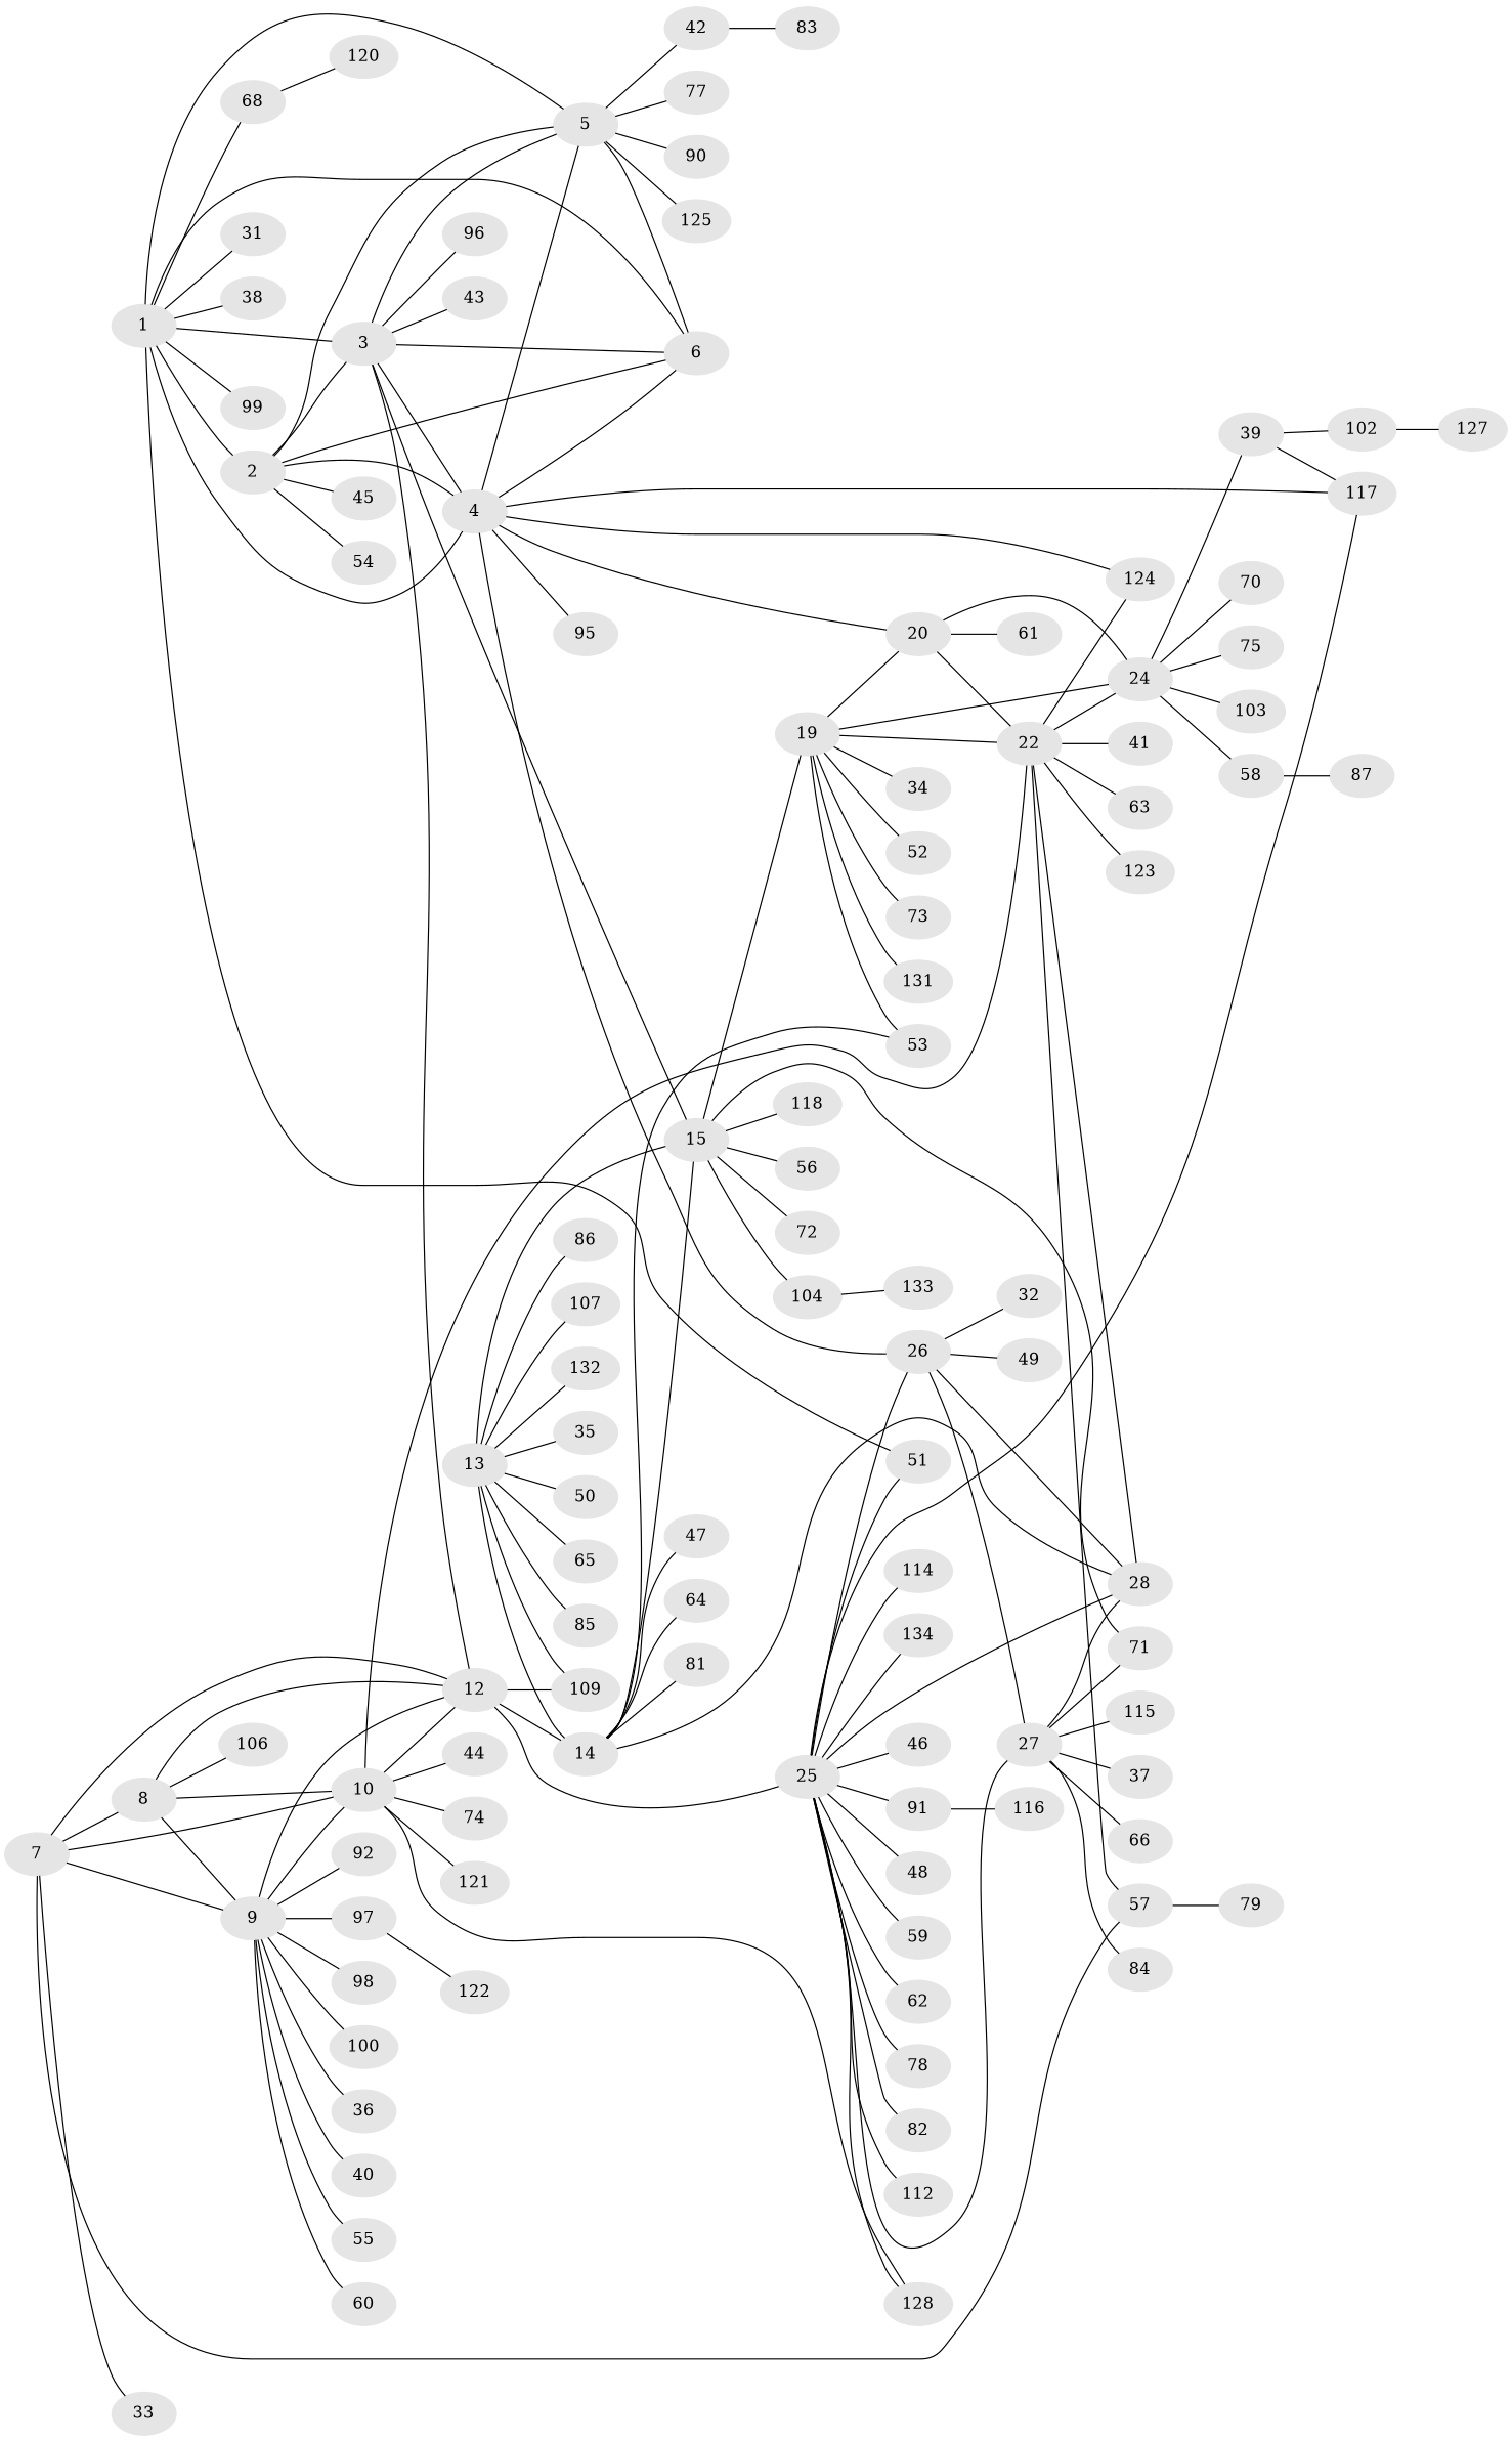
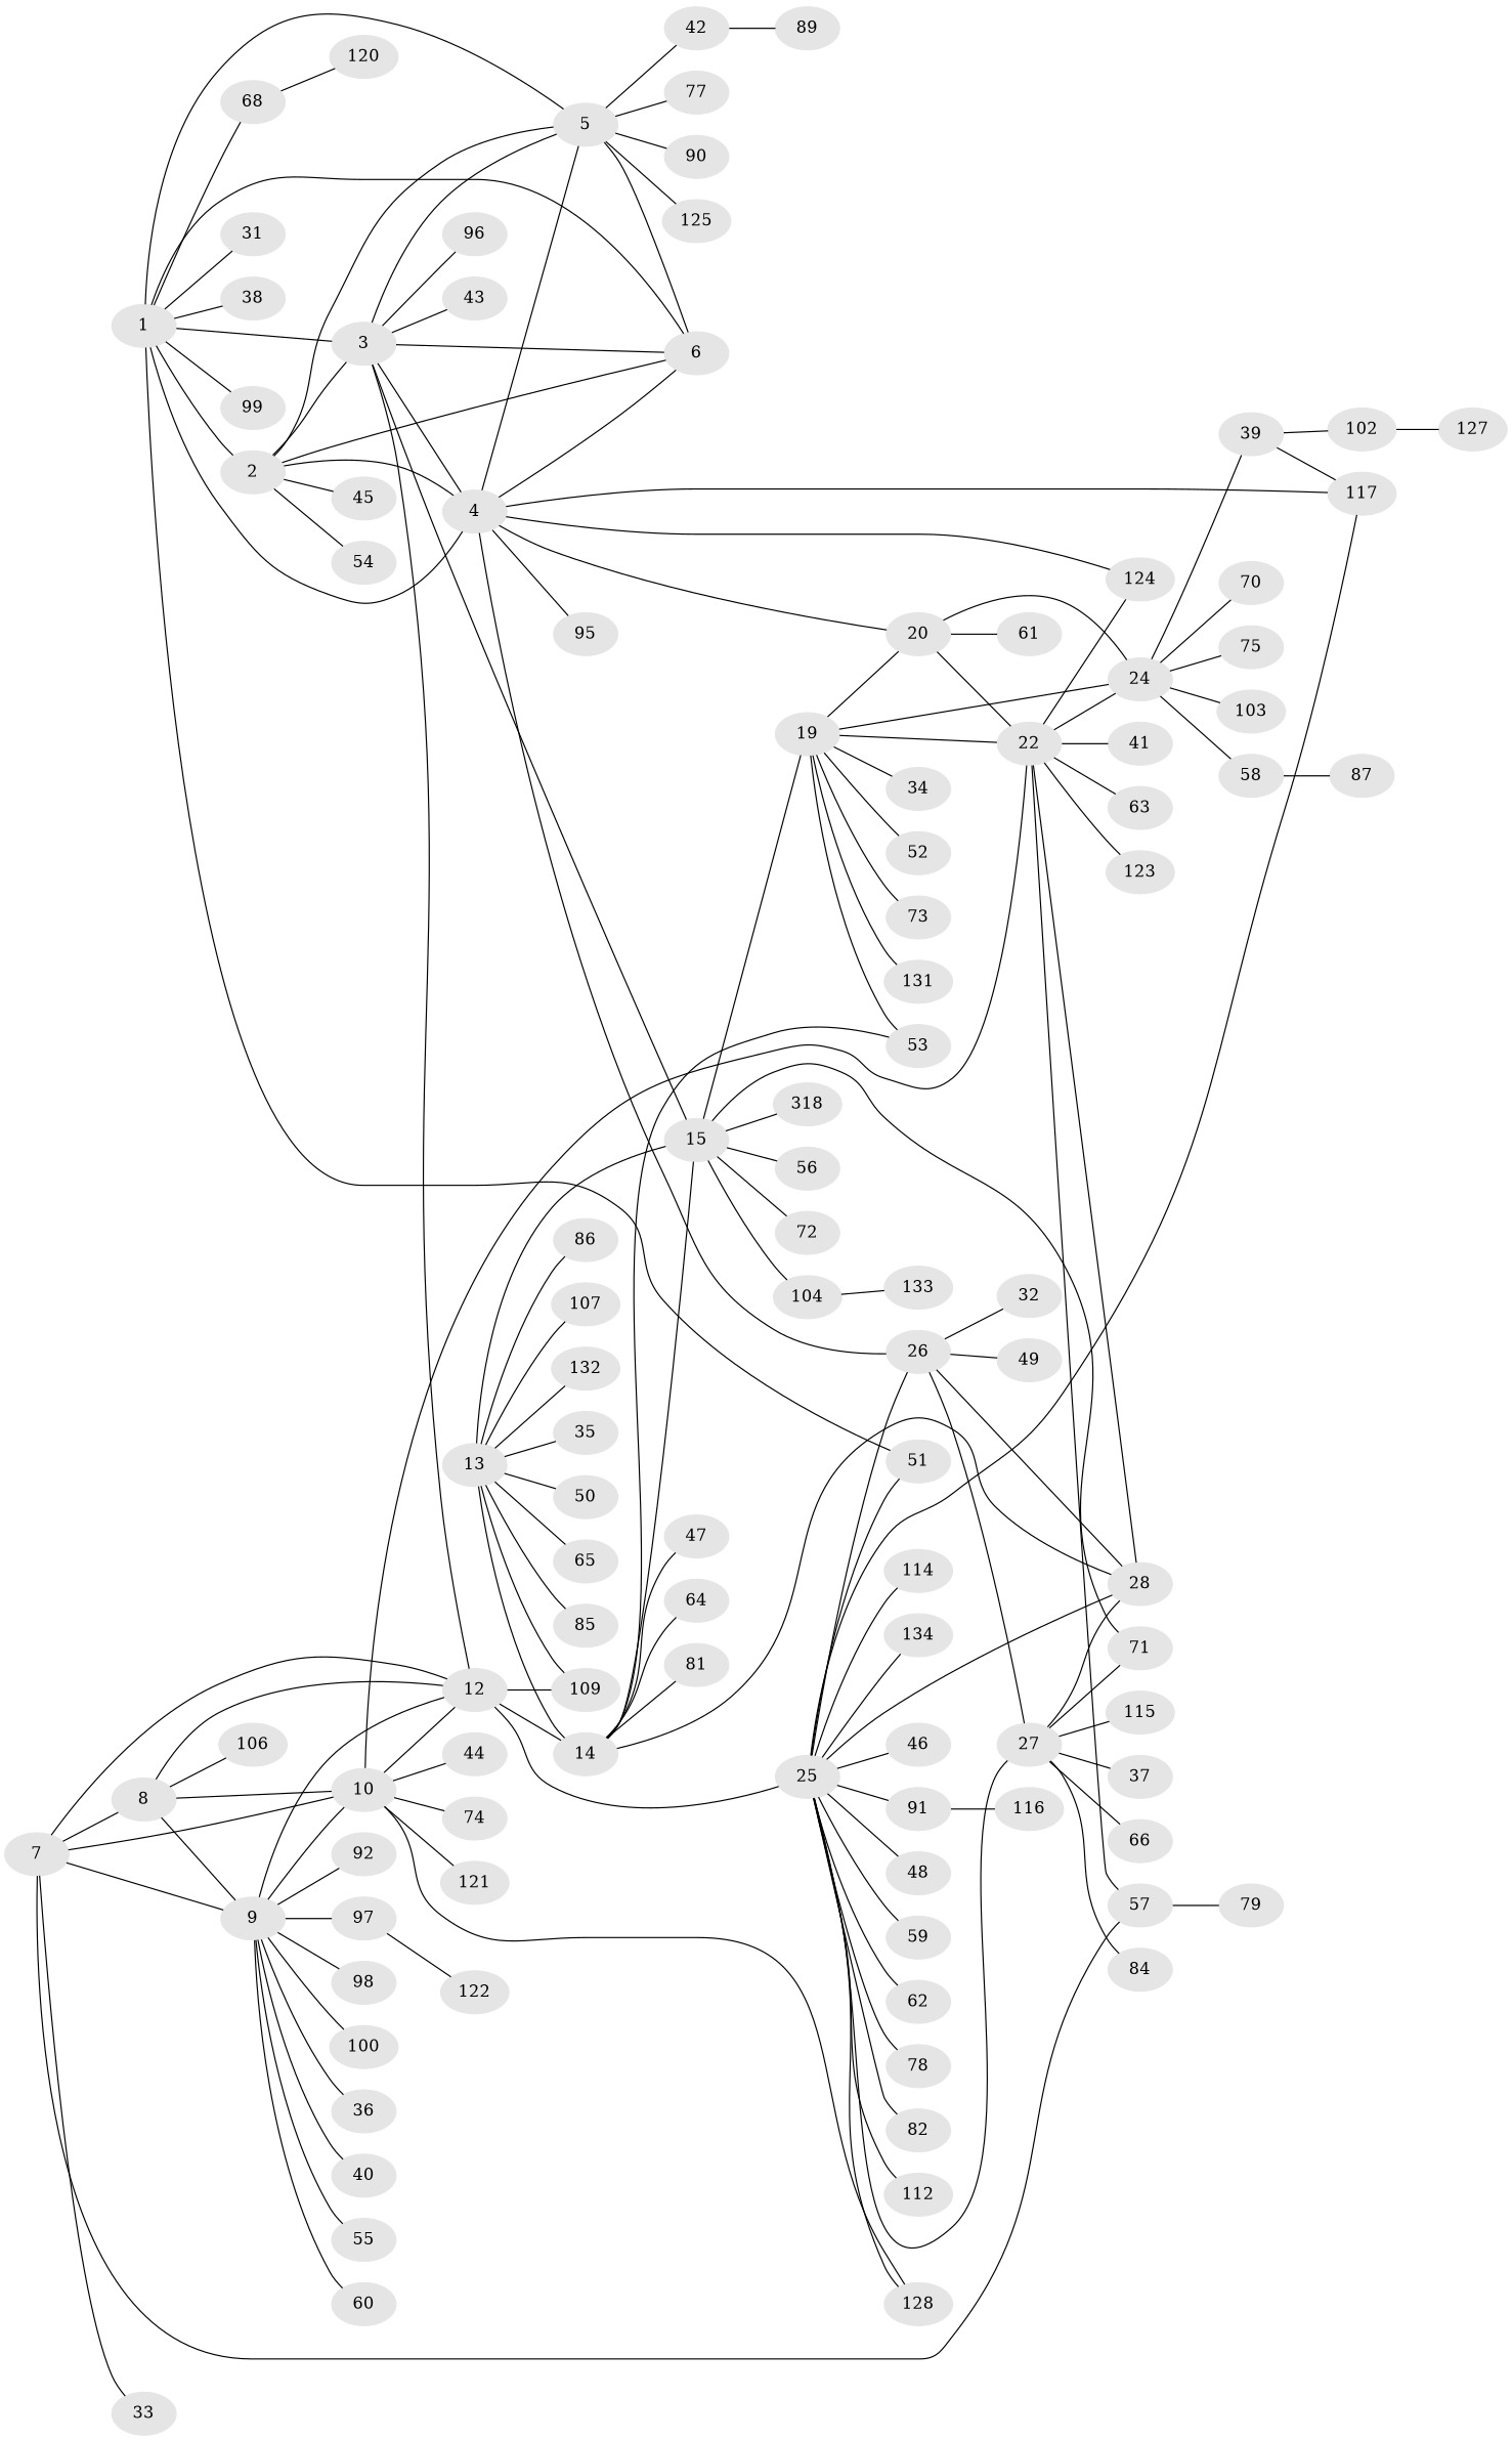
  graph {
    rankdir=LR
    node [color=gray90 style=filled]
    1 [super="+101"]
    2 [super="+113"]
    3 [super="+111"]
    4 [super="+105"]
    5 [super="+110"]
    6
    31
    38
    51
    68
    99
    45
    54
    12 [super="+119"]
    15 [super="+16"]
    43
    96
    20
    26 [super="+108"]
    95
    117
    124
    42
    77 [super="+80"]
    90
    125
    120
    14 [super="+17"]
    25 [super="+30"]
    109
    19 [super="+21"]
    56
    71
    72
    104
-   118
+   118 [label=318]
    22 [super="+23"]
    24 [super="+126"]
    61
    28 [super="+29"]
    27 [super="+69"]
    32
    49
-   89 [label=83]
+   89
    7 [super="+94"]
    8
    9 [super="+67"]
    10 [super="+11"]
    33 [super="+129"]
    57 [super="+83"]
    106
    36
    40
    55
    60
    92
    97
    98
    100
    44
    74
    121
    128
    79
    122
    41
    63
    123
    47
    53
    64 [super="+88"]
    81
    46
    48
    59
    62
    78
    82
    91
    112
    114
    134
    13 [super="+18"]
    35 [super="+93"]
    50
    65
    85
    86
    107
    132
    34
    52
    73
    131
    133
    39 [super="+130"]
    58
    70
    75
    103
    102
    87
    37
    66
    84
    115
    116
    127
    1 -- 2
    1 -- 3
    1 -- 4
    1 -- 5
    1 -- 6
    1 -- 31
    1 -- 38
    1 -- 51
    1 -- 68
    1 -- 99
    2 -- 3
    2 -- 4
    2 -- 5
    2 -- 6
    2 -- 45
    2 -- 54
    3 -- 4
    3 -- 5
    3 -- 6
    3 -- 12
    3 -- 15
    3 -- 43
    3 -- 96
    4 -- 5
    4 -- 6
    4 -- 20
    4 -- 26
    4 -- 95
    4 -- 117
    4 -- 124
    5 -- 6
    5 -- 42
    5 -- 77
    5 -- 90
    5 -- 125
    68 -- 120
    12 -- 14
    12 -- 25
    12 -- 109
    15 -- 19
    15 -- 56
    15 -- 71
    15 -- 72
    15 -- 104
    15 -- 118
    20 -- 22 [weight=2]
    20 -- 24
    20 -- 61
    26 -- 28 [weight=2]
    26 -- 27
    26 -- 32
    26 -- 49
    42 -- 89
    14 -- 15 [weight=4]
    14 -- 28
    14 -- 47
    14 -- 53
    14 -- 64
    14 -- 81
    25 -- 51
    25 -- 26 [weight=2]
    25 -- 117
    25 -- 28 [weight=4]
    25 -- 27 [weight=2]
    25 -- 128
    25 -- 46
    25 -- 48
    25 -- 59
    25 -- 62
    25 -- 78
    25 -- 82
    25 -- 91
    25 -- 112
    25 -- 114
    25 -- 134
    19 -- 20 [weight=2]
    19 -- 22 [weight=4]
    19 -- 24 [weight=2]
    19 -- 53
    19 -- 34
    19 -- 52
    19 -- 73
    19 -- 131
    104 -- 133
    22 -- 124
    22 -- 24 [weight=2]
    22 -- 28
    22 -- 57
    22 -- 41
    22 -- 63
    22 -- 123
    24 -- 39
    24 -- 58
    24 -- 70
    24 -- 75
    24 -- 103
    27 -- 71
    27 -- 28 [weight=2]
    27 -- 37
    27 -- 66
    27 -- 84
    27 -- 115
    7 -- 12
    7 -- 8
    7 -- 9
    7 -- 10 [weight=2]
    7 -- 33
    7 -- 57
    8 -- 12
    8 -- 9
    8 -- 10 [weight=2]
    8 -- 106
    9 -- 12
    9 -- 10 [weight=2]
    9 -- 36
    9 -- 40
    9 -- 55
    9 -- 60
    9 -- 92
    9 -- 97
    9 -- 98
    9 -- 100
    10 -- 12 [weight=2]
    10 -- 22
    10 -- 44
    10 -- 74
    10 -- 121
    10 -- 128
    57 -- 79
    97 -- 122
    91 -- 116
    13 -- 15 [weight=4]
    13 -- 14 [weight=4]
    13 -- 109
    13 -- 35
    13 -- 50
    13 -- 65
    13 -- 85
    13 -- 86
    13 -- 107
    13 -- 132
    39 -- 117
    39 -- 102
    58 -- 87
    102 -- 127
  }
